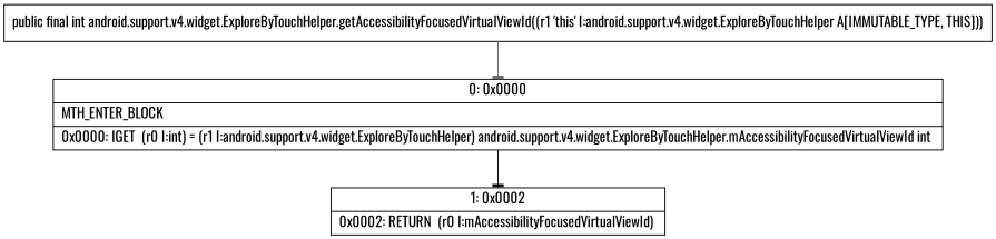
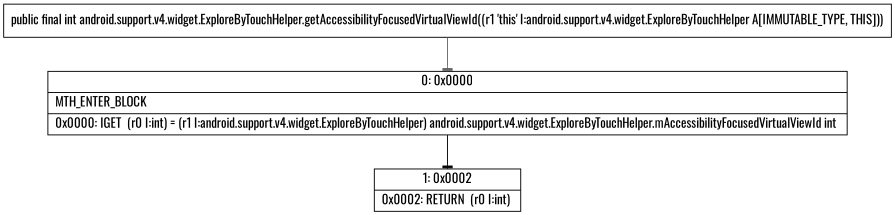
  digraph {
    fontname=Oswald
    node [shape=record fontname=Oswald]
    edge [arrowhead=tee fontname=Oswald]
    n1 [label="{0\:\ 0x0000|MTH_ENTER_BLOCK\l|0x0000: IGET  (r0 I:int) = (r1 I:android.support.v4.widget.ExploreByTouchHelper) android.support.v4.widget.ExploreByTouchHelper.mAccessibilityFocusedVirtualViewId int \l}"]
-   n2 [label="{1\:\ 0x0002|0x0002: RETURN  (r0 I:mAccessibilityFocusedVirtualViewId) \l}"]
+   n2 [label="{1\:\ 0x0002|0x0002: RETURN  (r0 I:int) \l}"]
    n3 [label="{public final int android.support.v4.widget.ExploreByTouchHelper.getAccessibilityFocusedVirtualViewId((r1 'this' I:android.support.v4.widget.ExploreByTouchHelper A[IMMUTABLE_TYPE, THIS])) }"]
    n1 -> n2 [color=black]
    n3 -> n1 [color=gray40]
  }
